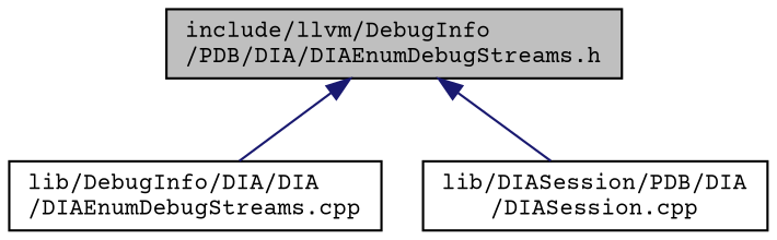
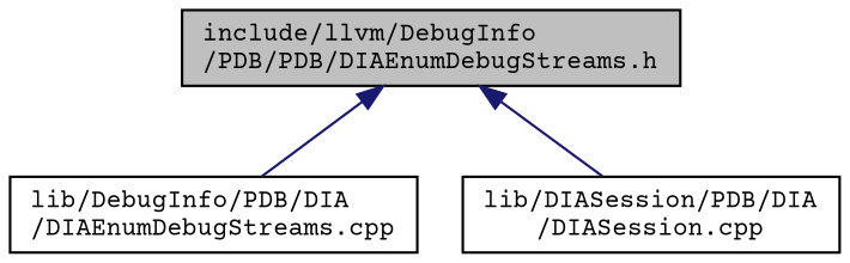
  digraph {
    fontname="Courier Prime"
    node [color=black fontname="Courier Prime" fontsize=10 shape=box]
    edge [color=midnightblue dir=back fontname="Courier Prime" fontsize=10 labelfontname=Helvetica labelfontsize=10 style=solid]
-   n1 [fillcolor=grey75 fontcolor=black height=0.2 label="include/llvm/DebugInfo\l/PDB/DIA/DIAEnumDebugStreams.h" style=filled width=0.4]
-   n2 [height=0.2 label="lib/DebugInfo/DIA/DIA\l/DIAEnumDebugStreams.cpp" width=0.4]
+   n1 [fillcolor=grey75 fontcolor=black height=0.2 label="include/llvm/DebugInfo\l/PDB/PDB/DIAEnumDebugStreams.h" style=filled width=0.4]
+   n2 [height=0.2 label="lib/DebugInfo/PDB/DIA\l/DIAEnumDebugStreams.cpp" width=0.4]
    n3 [height=0.2 label="lib/DIASession/PDB/DIA\l/DIASession.cpp" width=0.4]
    n1 -> n2
    n1 -> n3
  }
